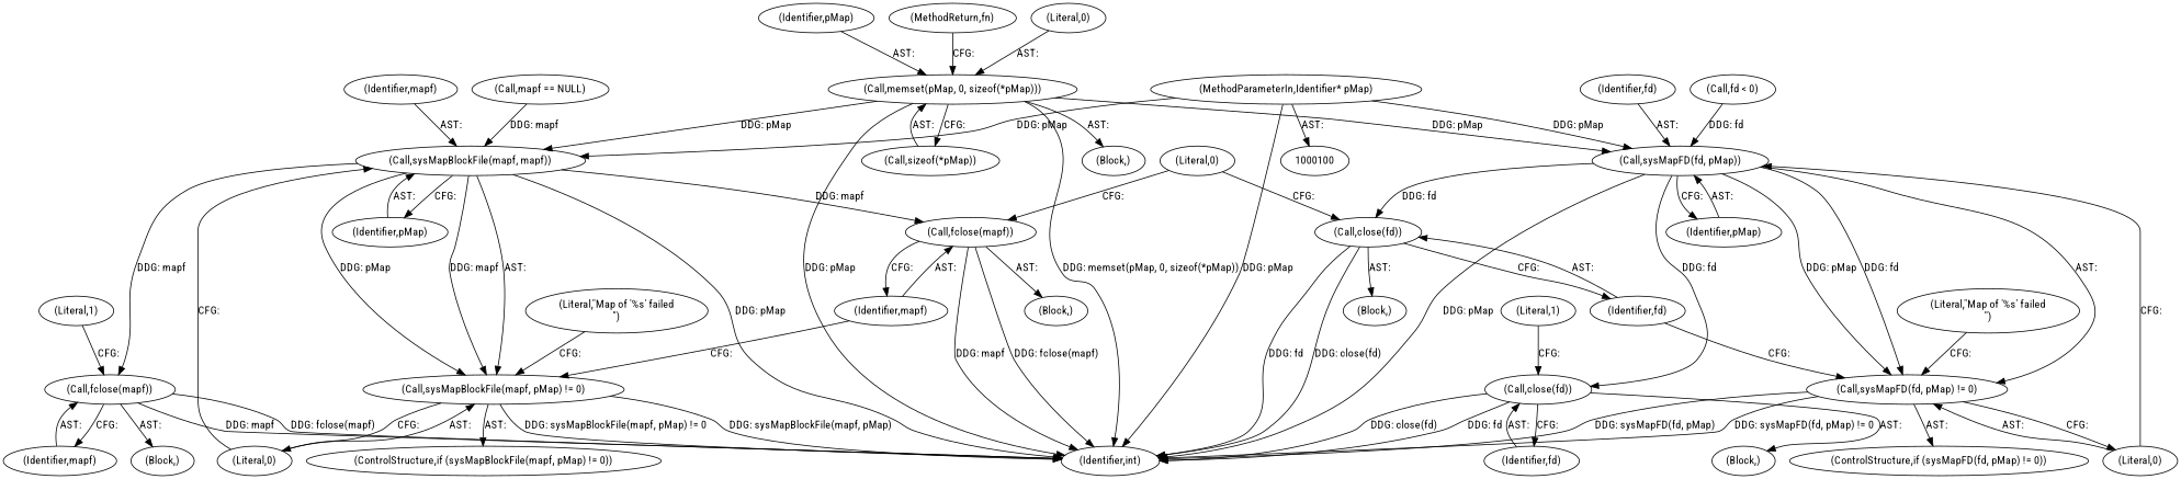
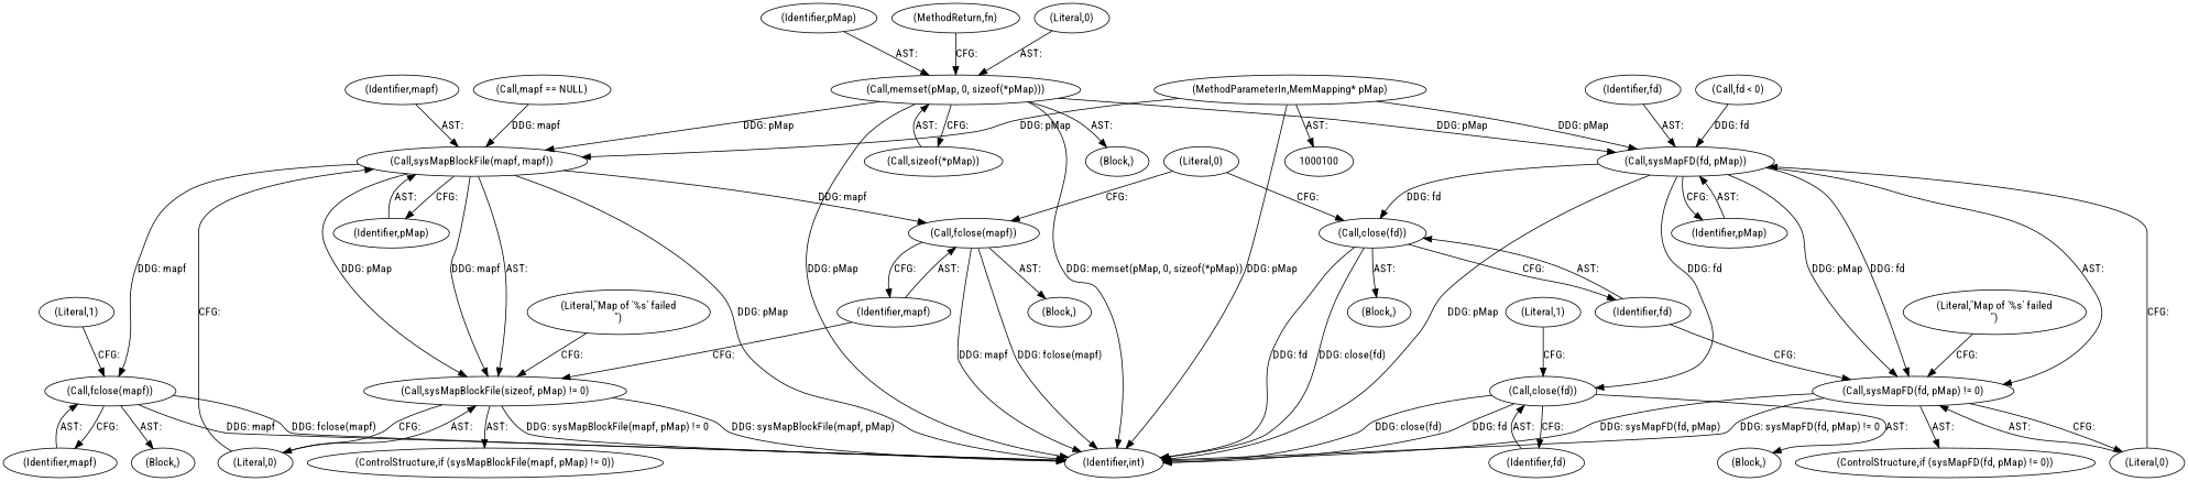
  digraph {
    fontname="Roboto Condensed"
    node [fontname="Roboto Condensed"]
    edge [fontname="Roboto Condensed"]
    n1 [label="(Call,memset(pMap, 0, sizeof(*pMap)))"]
    n2 [label="(Call,sysMapBlockFile(mapf, mapf))"]
    n3 [label="(Call,sysMapFD(fd, pMap))"]
    n4 [label="(Identifier,int)"]
    n5 [label="(Block,)"]
    n6 [label="(Call,sizeof(*pMap))"]
-   n7 [label="(Call,sysMapBlockFile(mapf, pMap) != 0)"]
+   n7 [label="(Call,sysMapBlockFile(sizeof, pMap) != 0)"]
    n8 [label="(Call,fclose(mapf))"]
    n9 [label="(Call,fclose(mapf))"]
    n10 [label="(Identifier,pMap)"]
    n11 [label="(Call,sysMapFD(fd, pMap) != 0)"]
    n12 [label="(Call,close(fd))"]
    n13 [label="(Call,close(fd))"]
    n14 [label="(Identifier,pMap)"]
-   n15 [label="(MethodParameterIn,Identifier* pMap)"]
+   n15 [label="(MethodParameterIn,MemMapping* pMap)"]
    1000100
    n17 [label="(ControlStructure,if (sysMapBlockFile(mapf, pMap) != 0))"]
    n18 [label="(Literal,0)"]
    n19 [label="(Identifier,mapf)"]
    n20 [label="(Block,)"]
    n21 [label="(Identifier,mapf)"]
    n22 [label="(Block,)"]
    n23 [label="(Literal,0)"]
    n24 [label="(ControlStructure,if (sysMapFD(fd, pMap) != 0))"]
    n25 [label="(Block,)"]
    n26 [label="(Identifier,fd)"]
    n27 [label="(Identifier,fd)"]
    n28 [label="(Block,)"]
    n29 [label="(Identifier,pMap)"]
    n30 [label="(Literal,\"Map of '%s' failed\n\")"]
    n31 [label="(MethodReturn,fn)"]
    n32 [label="(Literal,1)"]
    n33 [label="(Literal,\"Map of '%s' failed\n\")"]
    n34 [label="(Call,fd < 0)"]
    n35 [label="(Call,mapf == NULL)"]
    n36 [label="(Literal,1)"]
    n37 [label="(Identifier,fd)"]
    n38 [label="(Literal,0)"]
    n39 [label="(Literal,0)"]
    n40 [label="(Identifier,mapf)"]
    n1 -> n2 [label="DDG: pMap"]
    n1 -> n3 [label="DDG: pMap"]
    n1 -> n4 [label="DDG: pMap"]
    n1 -> n4 [label="DDG: memset(pMap, 0, sizeof(*pMap))"]
    n1 -> n5 [label="AST: "]
    n1 -> n6 [label="CFG: "]
    n2 -> n4 [label="DDG: pMap"]
    n2 -> n7 [label="AST: "]
    n2 -> n7 [label="DDG: mapf"]
    n2 -> n7 [label="DDG: pMap"]
    n2 -> n8 [label="DDG: mapf"]
    n2 -> n9 [label="DDG: mapf"]
    n2 -> n10 [label="CFG: "]
    n3 -> n4 [label="DDG: pMap"]
    n3 -> n11 [label="AST: "]
    n3 -> n11 [label="DDG: fd"]
    n3 -> n11 [label="DDG: pMap"]
    n3 -> n12 [label="DDG: fd"]
    n3 -> n13 [label="DDG: fd"]
    n3 -> n14 [label="CFG: "]
    n6 -> n1 [label="AST: "]
    n7 -> n4 [label="DDG: sysMapBlockFile(mapf, pMap)"]
    n7 -> n4 [label="DDG: sysMapBlockFile(mapf, pMap) != 0"]
    n7 -> n17 [label="AST: "]
    n7 -> n18 [label="CFG: "]
    n8 -> n4 [label="DDG: mapf"]
    n8 -> n4 [label="DDG: fclose(mapf)"]
    n8 -> n19 [label="CFG: "]
    n8 -> n20 [label="AST: "]
    n9 -> n4 [label="DDG: fclose(mapf)"]
    n9 -> n4 [label="DDG: mapf"]
    n9 -> n21 [label="CFG: "]
    n9 -> n22 [label="AST: "]
    n10 -> n2 [label="AST: "]
    n11 -> n4 [label="DDG: sysMapFD(fd, pMap) != 0"]
    n11 -> n4 [label="DDG: sysMapFD(fd, pMap)"]
    n11 -> n23 [label="CFG: "]
    n11 -> n24 [label="AST: "]
    n12 -> n4 [label="DDG: close(fd)"]
    n12 -> n4 [label="DDG: fd"]
    n12 -> n25 [label="AST: "]
    n12 -> n26 [label="CFG: "]
    n13 -> n4 [label="DDG: fd"]
    n13 -> n4 [label="DDG: close(fd)"]
    n13 -> n27 [label="CFG: "]
    n13 -> n28 [label="AST: "]
    n14 -> n3 [label="AST: "]
    n15 -> n2 [label="DDG: pMap"]
    n15 -> n3 [label="DDG: pMap"]
    n15 -> n4 [label="DDG: pMap"]
    n15 -> 1000100 [label="AST: "]
    n18 -> n2 [label="CFG: "]
    n18 -> n7 [label="AST: "]
    n19 -> n8 [label="AST: "]
    n21 -> n7 [label="CFG: "]
    n21 -> n9 [label="AST: "]
    n23 -> n3 [label="CFG: "]
    n23 -> n11 [label="AST: "]
    n26 -> n12 [label="AST: "]
    n27 -> n11 [label="CFG: "]
    n27 -> n13 [label="AST: "]
    n29 -> n1 [label="AST: "]
    n30 -> n11 [label="CFG: "]
    n31 -> n1 [label="CFG: "]
    n32 -> n12 [label="CFG: "]
    n33 -> n7 [label="CFG: "]
    n34 -> n3 [label="DDG: fd"]
    n35 -> n2 [label="DDG: mapf"]
    n36 -> n8 [label="CFG: "]
    n37 -> n3 [label="AST: "]
    n38 -> n9 [label="CFG: "]
    n38 -> n13 [label="CFG: "]
    n39 -> n1 [label="AST: "]
    n40 -> n2 [label="AST: "]
  }
